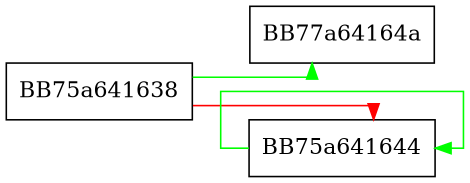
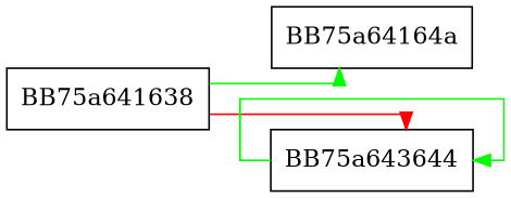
  digraph {
    rankdir=LR
    splines=ortho
    node [shape=box]
    edge [color=green]
    BB75a641638
-   BB75a64164a [label=BB77a64164a]
-   BB75a641644
+   BB75a64164a
+   BB75a641644 [label=BB75a643644]
    BB75a641638 -> BB75a64164a
    BB75a641638 -> BB75a641644 [color=red]
    BB75a641644 -> BB75a641644
  }
